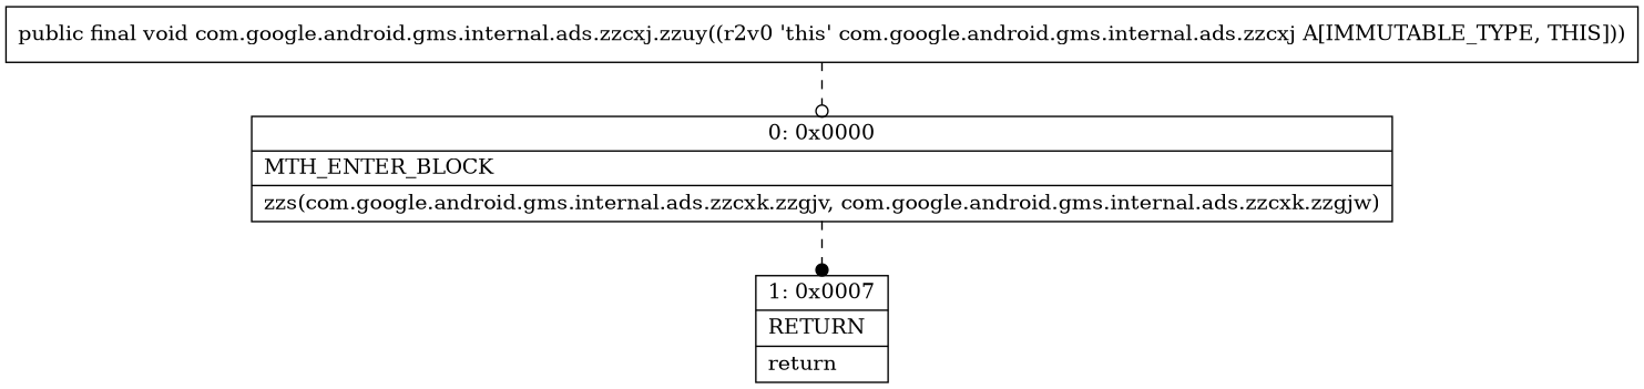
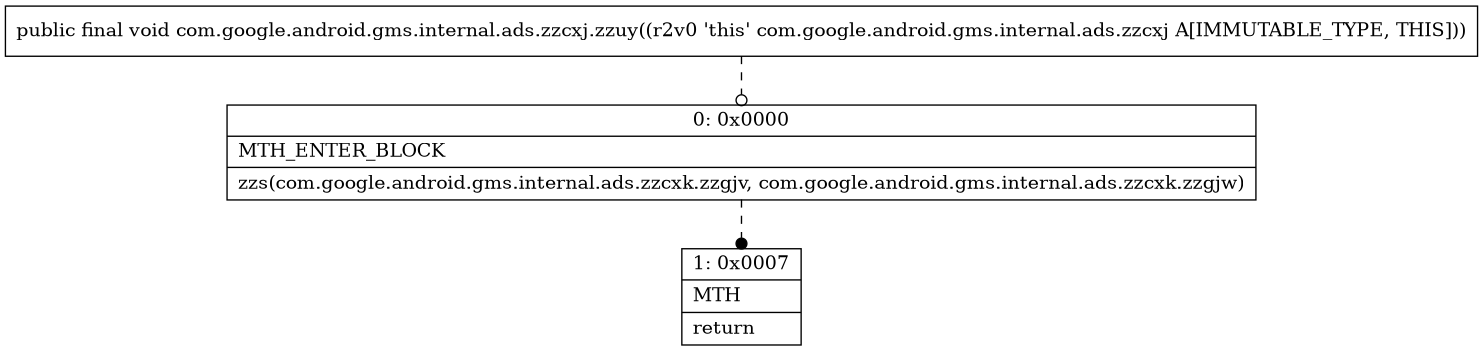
  digraph {
    node [shape=record]
    edge [style=dashed]
    n1 [label="{0\:\ 0x0000|MTH_ENTER_BLOCK\l|zzs(com.google.android.gms.internal.ads.zzcxk.zzgjv, com.google.android.gms.internal.ads.zzcxk.zzgjw)\l}"]
-   n2 [label="{1\:\ 0x0007|RETURN\l|return\l}"]
+   n2 [label="{1\:\ 0x0007|MTH\l|return\l}"]
    n3 [label="{public final void com.google.android.gms.internal.ads.zzcxj.zzuy((r2v0 'this' com.google.android.gms.internal.ads.zzcxj A[IMMUTABLE_TYPE, THIS])) }"]
    n1 -> n2 [arrowhead=dot]
    n3 -> n1 [arrowhead=odot]
  }
